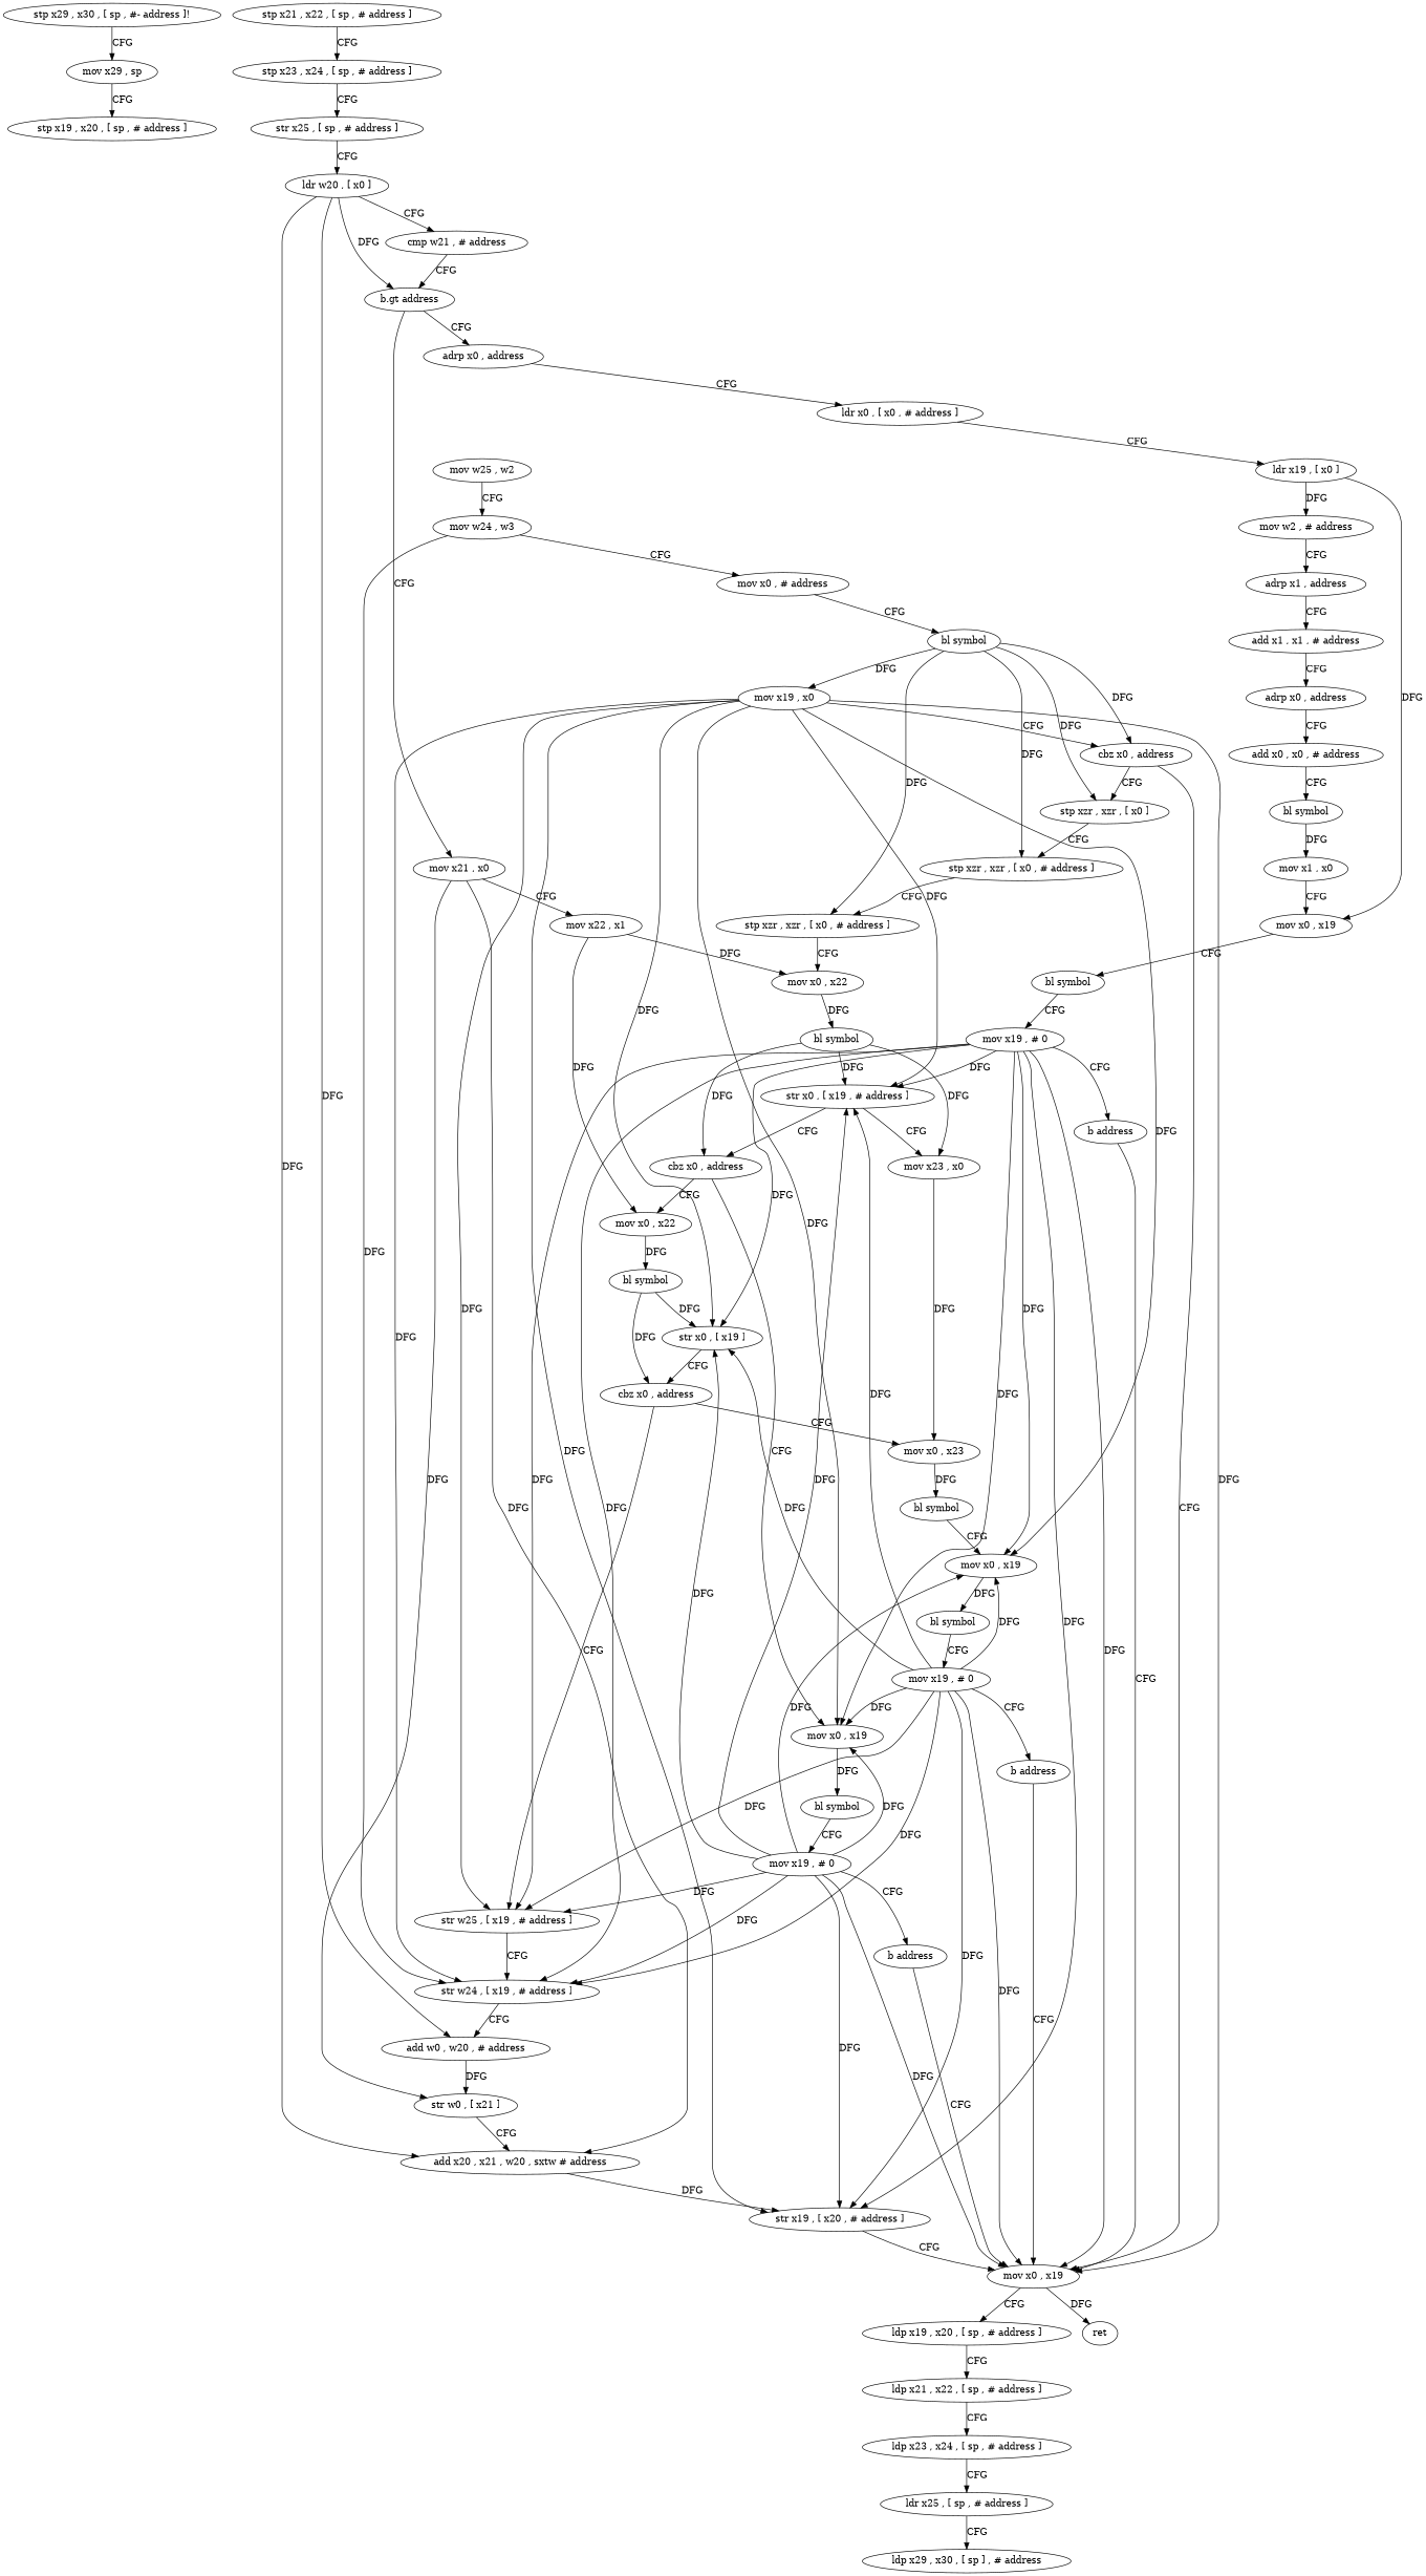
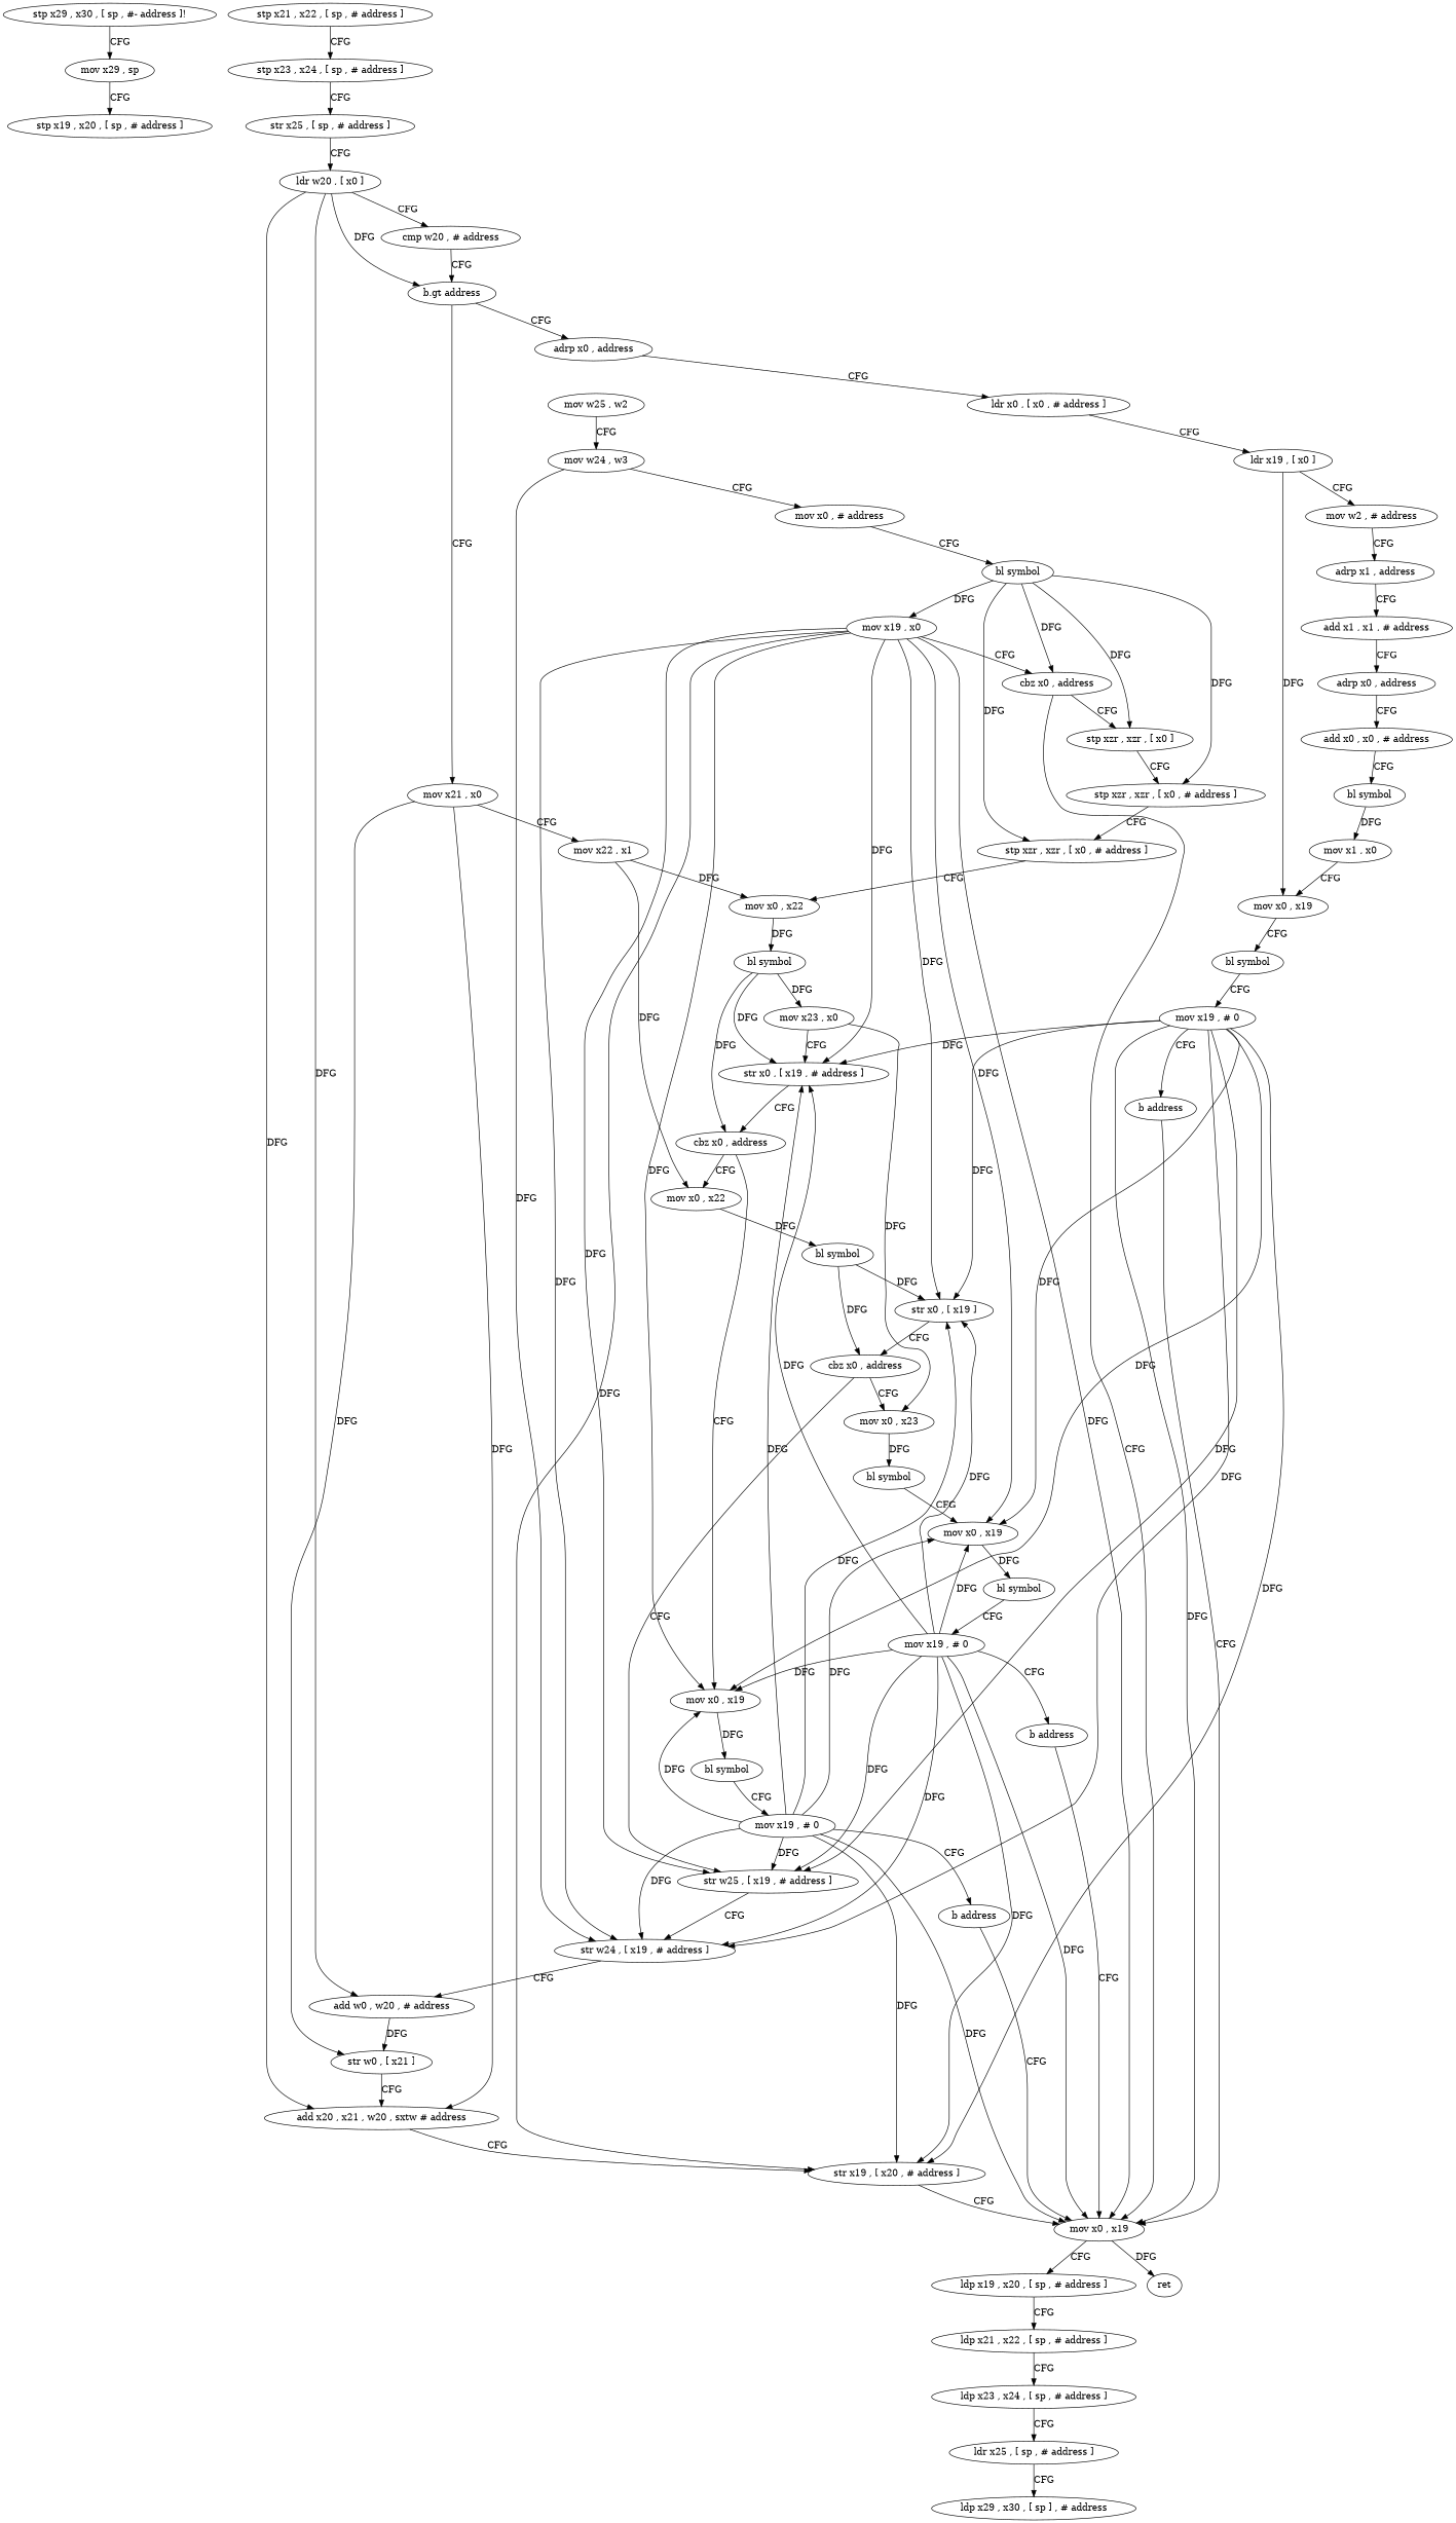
  digraph {
    n1 [label="stp x29 , x30 , [ sp , #- address ]!"]
    n2 [label="mov x29 , sp"]
    n3 [label="stp x19 , x20 , [ sp , # address ]"]
    n4 [label="stp x21 , x22 , [ sp , # address ]"]
    n5 [label="stp x23 , x24 , [ sp , # address ]"]
    n6 [label="str x25 , [ sp , # address ]"]
    n7 [label="ldr w20 , [ x0 ]"]
-   n8 [label="cmp w21 , # address"]
+   n8 [label="cmp w20 , # address"]
    n9 [label="b.gt address"]
    n10 [label="add w0 , w20 , # address"]
    n11 [label="add x20 , x21 , w20 , sxtw # address"]
    n12 [label="adrp x0 , address"]
    n13 [label="mov x21 , x0"]
    n14 [label="str w0 , [ x21 ]"]
    n15 [label="str x19 , [ x20 , # address ]"]
    n16 [label="ldr x0 , [ x0 , # address ]"]
    n17 [label="mov x22 , x1"]
    n18 [label="ldr x19 , [ x0 ]"]
    n19 [label="mov x0 , x22"]
    n20 [label="mov x0 , x22"]
    n21 [label="mov w2 , # address"]
    n22 [label="mov x0 , x19"]
    n23 [label="adrp x1 , address"]
    n24 [label="bl symbol"]
    n25 [label="add x1 , x1 , # address"]
    n26 [label="adrp x0 , address"]
    n27 [label="add x0 , x0 , # address"]
    n28 [label="bl symbol"]
    n29 [label="mov x1 , x0"]
    n30 [label="mov x19 , # 0"]
    n31 [label="b address"]
    n32 [label="mov x0 , x19"]
    n33 [label="str x0 , [ x19 , # address ]"]
    n34 [label="mov x0 , x19"]
    n35 [label="str x0 , [ x19 ]"]
    n36 [label="str w25 , [ x19 , # address ]"]
    n37 [label="mov x0 , x19"]
    n38 [label="str w24 , [ x19 , # address ]"]
    n39 [label="ldp x19 , x20 , [ sp , # address ]"]
    n40 [label=ret]
    n41 [label="cbz x0 , address"]
    n42 [label="bl symbol"]
    n43 [label="cbz x0 , address"]
    n44 [label="bl symbol"]
    n45 [label="ldp x21 , x22 , [ sp , # address ]"]
    n46 [label="mov w25 , w2"]
    n47 [label="mov w24 , w3"]
    n48 [label="bl symbol"]
    n49 [label="bl symbol"]
    n50 [label="mov x0 , # address"]
    n51 [label="bl symbol"]
    n52 [label="mov x19 , x0"]
    n53 [label="cbz x0 , address"]
    n54 [label="stp xzr , xzr , [ x0 ]"]
    n55 [label="stp xzr , xzr , [ x0 , # address ]"]
    n56 [label="stp xzr , xzr , [ x0 , # address ]"]
    n57 [label="ldp x23 , x24 , [ sp , # address ]"]
    n58 [label="ldr x25 , [ sp , # address ]"]
    n59 [label="ldp x29 , x30 , [ sp ] , # address"]
    n60 [label="mov x23 , x0"]
    n61 [label="mov x0 , x23"]
    n62 [label="bl symbol"]
    n63 [label="mov x19 , # 0"]
    n64 [label="b address"]
    n65 [label="mov x19 , # 0"]
    n66 [label="b address"]
    n1 -> n2 [label=CFG]
    n2 -> n3 [label=CFG]
    n4 -> n5 [label=CFG]
    n5 -> n6 [label=CFG]
    n6 -> n7 [label=CFG]
    n7 -> n8 [label=CFG]
    n7 -> n9 [label=DFG]
    n7 -> n10 [label=DFG]
    n7 -> n11 [label=DFG]
    n8 -> n9 [label=CFG]
    n9 -> n12 [label=CFG]
    n9 -> n13 [label=CFG]
    n10 -> n14 [label=DFG]
-   n11 -> n15 [label=DFG]
+   n11 -> n15 [label=CFG]
    n12 -> n16 [label=CFG]
    n13 -> n11 [label=DFG]
    n13 -> n14 [label=DFG]
    n13 -> n17 [label=CFG]
    n14 -> n11 [label=CFG]
    n15 -> n32 [label=CFG]
    n16 -> n18 [label=CFG]
    n17 -> n19 [label=DFG]
    n17 -> n20 [label=DFG]
-   n18 -> n21 [label=DFG]
+   n18 -> n21 [label=CFG]
    n18 -> n22 [label=DFG]
    n19 -> n48 [label=DFG]
    n20 -> n49 [label=DFG]
    n21 -> n23 [label=CFG]
    n22 -> n24 [label=CFG]
    n23 -> n25 [label=CFG]
    n24 -> n30 [label=CFG]
    n25 -> n26 [label=CFG]
    n26 -> n27 [label=CFG]
    n27 -> n28 [label=CFG]
    n28 -> n29 [label=DFG]
    n29 -> n22 [label=CFG]
    n30 -> n15 [label=DFG]
    n30 -> n31 [label=CFG]
    n30 -> n32 [label=DFG]
    n30 -> n33 [label=DFG]
    n30 -> n34 [label=DFG]
    n30 -> n35 [label=DFG]
    n30 -> n36 [label=DFG]
    n30 -> n37 [label=DFG]
    n30 -> n38 [label=DFG]
    n31 -> n32 [label=CFG]
    n32 -> n39 [label=CFG]
    n32 -> n40 [label=DFG]
    n33 -> n41 [label=CFG]
    n34 -> n42 [label=DFG]
    n35 -> n43 [label=CFG]
    n36 -> n38 [label=CFG]
    n37 -> n44 [label=DFG]
    n38 -> n10 [label=CFG]
    n39 -> n45 [label=CFG]
    n41 -> n20 [label=CFG]
    n41 -> n34 [label=CFG]
    n42 -> n63 [label=CFG]
    n43 -> n36 [label=CFG]
    n43 -> n61 [label=CFG]
    n44 -> n65 [label=CFG]
    n45 -> n57 [label=CFG]
    n46 -> n47 [label=CFG]
    n47 -> n38 [label=DFG]
    n47 -> n50 [label=CFG]
    n48 -> n33 [label=DFG]
    n48 -> n41 [label=DFG]
    n48 -> n60 [label=DFG]
    n49 -> n35 [label=DFG]
    n49 -> n43 [label=DFG]
    n50 -> n51 [label=CFG]
    n51 -> n52 [label=DFG]
    n51 -> n53 [label=DFG]
    n51 -> n54 [label=DFG]
    n51 -> n55 [label=DFG]
    n51 -> n56 [label=DFG]
    n52 -> n15 [label=DFG]
    n52 -> n32 [label=DFG]
    n52 -> n33 [label=DFG]
    n52 -> n34 [label=DFG]
    n52 -> n35 [label=DFG]
    n52 -> n36 [label=DFG]
    n52 -> n37 [label=DFG]
    n52 -> n38 [label=DFG]
    n52 -> n53 [label=CFG]
    n53 -> n32 [label=CFG]
    n53 -> n54 [label=CFG]
    n54 -> n55 [label=CFG]
    n55 -> n56 [label=CFG]
    n56 -> n19 [label=CFG]
    n57 -> n58 [label=CFG]
    n58 -> n59 [label=CFG]
-   n33 -> n60 [label=CFG]
+   n60 -> n33 [label=CFG]
    n60 -> n61 [label=DFG]
    n61 -> n62 [label=DFG]
    n62 -> n37 [label=CFG]
    n63 -> n15 [label=DFG]
    n63 -> n32 [label=DFG]
    n63 -> n33 [label=DFG]
    n63 -> n34 [label=DFG]
    n63 -> n35 [label=DFG]
    n63 -> n36 [label=DFG]
    n63 -> n37 [label=DFG]
    n63 -> n38 [label=DFG]
    n63 -> n64 [label=CFG]
    n64 -> n32 [label=CFG]
    n65 -> n15 [label=DFG]
    n65 -> n32 [label=DFG]
    n65 -> n33 [label=DFG]
    n65 -> n34 [label=DFG]
    n65 -> n35 [label=DFG]
    n65 -> n36 [label=DFG]
    n65 -> n37 [label=DFG]
    n65 -> n38 [label=DFG]
    n65 -> n66 [label=CFG]
    n66 -> n32 [label=CFG]
  }
